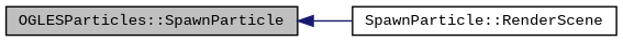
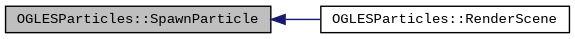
  digraph {
    rankdir=LR
    fontname="Liberation Mono"
    node [color=black fontname="Liberation Mono" fontsize=10 shape=record style=filled]
    n1 [fillcolor=grey75 fontcolor=black height=0.2 label="OGLESParticles::SpawnParticle" width=0.4]
-   n2 [fillcolor=white height=0.2 label="SpawnParticle::RenderScene" width=0.4]
+   n2 [fillcolor=white height=0.2 label="OGLESParticles::RenderScene" width=0.4]
    n1 -> n2 [color=midnightblue dir=back fontname="Liberation Mono" fontsize=10 labelfontname=Helvetica labelfontsize=10 style=solid]
  }
